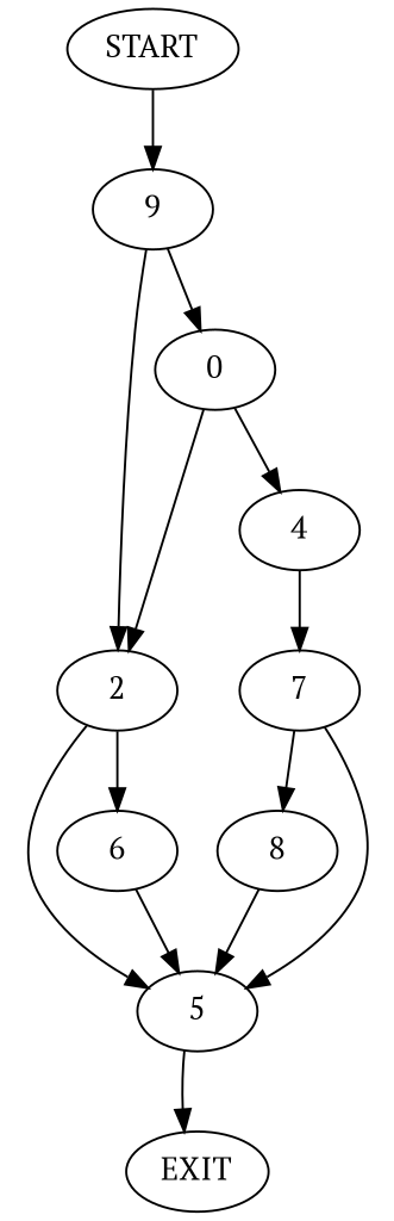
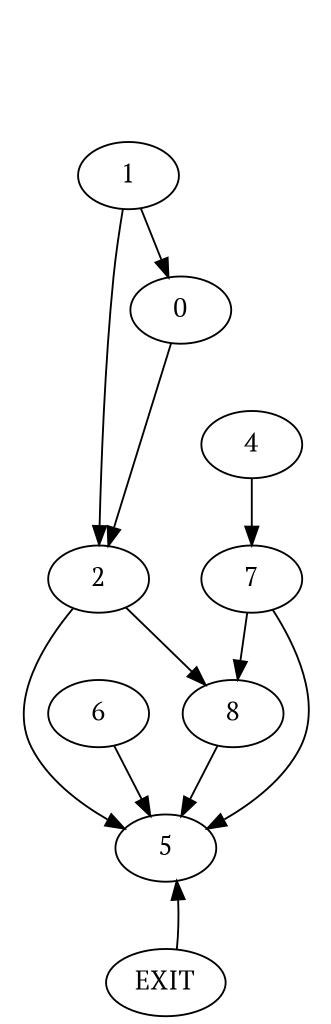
  digraph {
    fontname="PT Serif"
    node [fontname="PT Serif"]
    edge [fontname="PT Serif"]
-   n1 [label=START]
-   1 [label=9]
+   1
    2
    n4 [label=0]
    n5 [label=EXIT]
    5
    6
    4
    7
    8
-   n1 -> 1
    1 -> 2
    1 -> n4
    2 -> 5
-   2 -> 6
+   2 -> 8
    n4 -> 2
-   n4 -> 4
-   5 -> n5
+   n5 -> 5
    6 -> 5
    4 -> 7
    7 -> 5
    7 -> 8
    8 -> 5
  }
